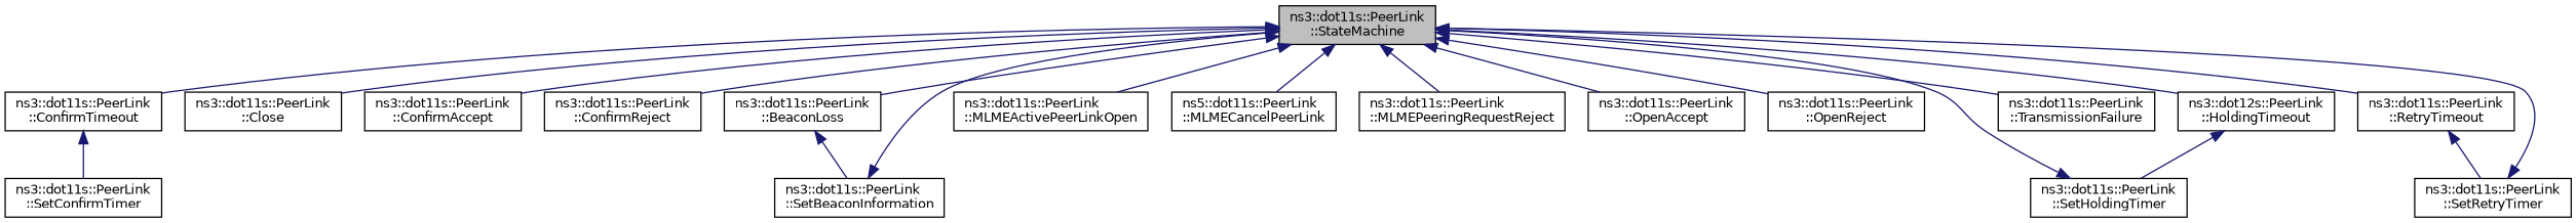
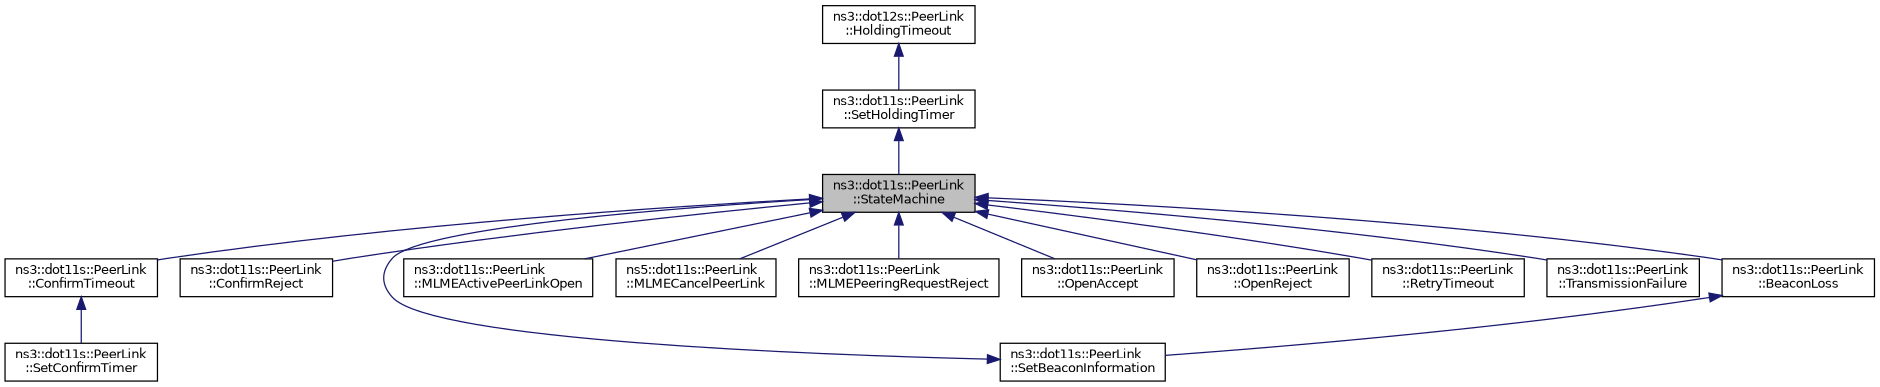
  digraph {
    rankdir=TB
    node [color=black fillcolor=white fontname=Helvetica fontsize=10 shape=record style=filled]
    edge [color=midnightblue dir=back fontname=Helvetica fontsize=10 labelfontname=Helvetica labelfontsize=10 style=solid]
    n1 [fillcolor=grey75 fontcolor=black height=0.2 label="ns3::dot11s::PeerLink\l::StateMachine" width=0.4]
    n2 [height=0.2 label="ns3::dot11s::PeerLink\l::BeaconLoss" width=0.4]
-   n3 [height=0.2 label="ns3::dot11s::PeerLink\l::Close" width=0.4]
-   n4 [height=0.2 label="ns3::dot11s::PeerLink\l::ConfirmAccept" width=0.4]
    n5 [height=0.2 label="ns3::dot11s::PeerLink\l::ConfirmReject" width=0.4]
    n6 [height=0.2 label="ns3::dot11s::PeerLink\l::ConfirmTimeout" width=0.4]
    n7 [height=0.2 label="ns3::dot12s::PeerLink\l::HoldingTimeout" width=0.4]
    n8 [height=0.2 label="ns3::dot11s::PeerLink\l::MLMEActivePeerLinkOpen" width=0.4]
    n9 [height=0.2 label="ns5::dot11s::PeerLink\l::MLMECancelPeerLink" width=0.4]
    n10 [height=0.2 label="ns3::dot11s::PeerLink\l::MLMEPeeringRequestReject" width=0.4]
    n11 [height=0.2 label="ns3::dot11s::PeerLink\l::OpenAccept" width=0.4]
    n12 [height=0.2 label="ns3::dot11s::PeerLink\l::OpenReject" width=0.4]
    n13 [height=0.2 label="ns3::dot11s::PeerLink\l::RetryTimeout" width=0.4]
    n14 [height=0.2 label="ns3::dot11s::PeerLink\l::TransmissionFailure" width=0.4]
    n15 [height=0.2 label="ns3::dot11s::PeerLink\l::SetBeaconInformation" width=0.4]
    n16 [height=0.2 label="ns3::dot11s::PeerLink\l::SetConfirmTimer" width=0.4]
    n17 [height=0.2 label="ns3::dot11s::PeerLink\l::SetHoldingTimer" width=0.4]
-   n18 [height=0.2 label="ns3::dot11s::PeerLink\l::SetRetryTimer" width=0.4]
    n1 -> n2
-   n1 -> n3
-   n1 -> n4
    n1 -> n5
    n1 -> n6
-   n1 -> n7
    n1 -> n8
    n1 -> n9
    n1 -> n10
    n1 -> n11
    n1 -> n12
    n1 -> n13
    n1 -> n14
    n2 -> n15
    n6 -> n16
    n7 -> n17
-   n13 -> n18
    n15 -> n1
    n17 -> n1
-   n18 -> n1
  }
